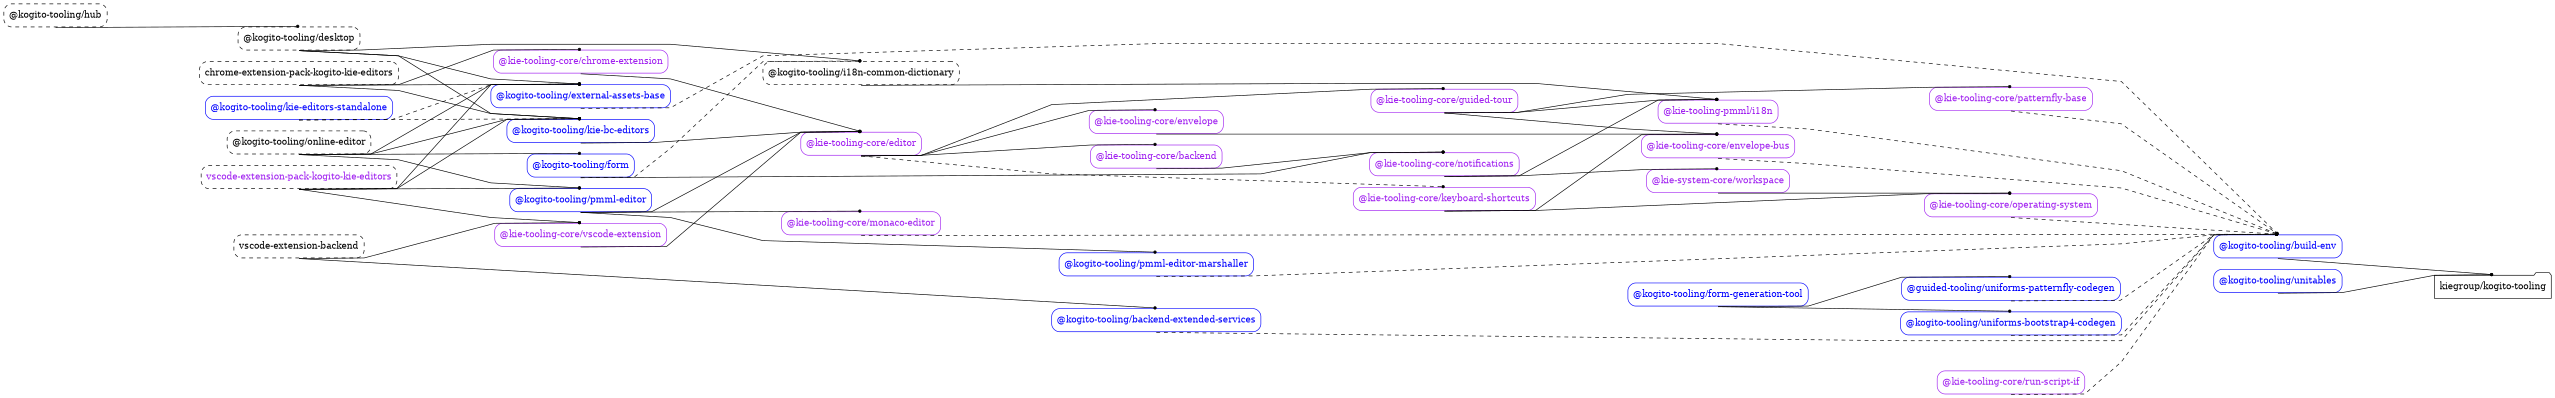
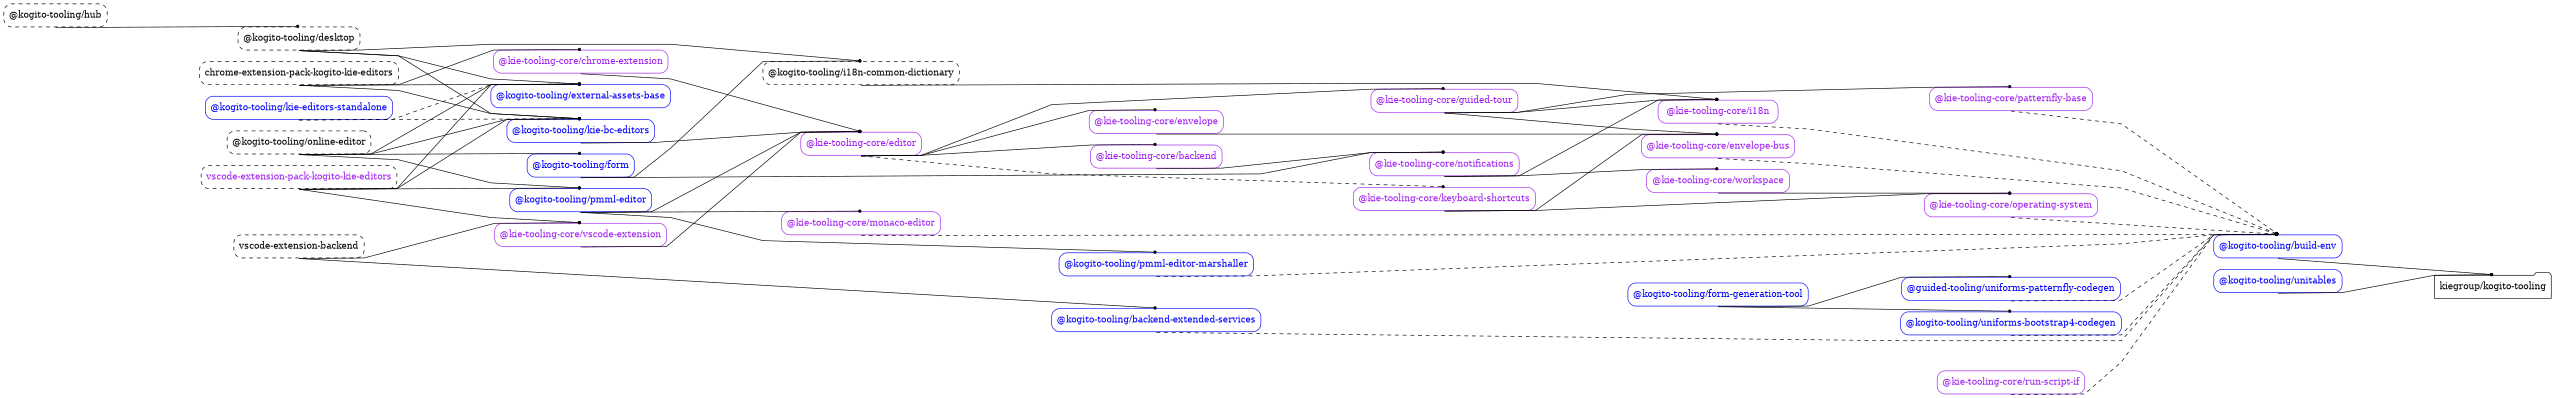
  digraph {
    rankdir=LR
    ranksep=2
    splines=polyline
    node [shape=box color=purple fontcolor=purple style=rounded]
    edge [arrowhead=dot arrowsize=0.5 headport=n style=solid tailport=s]
    "kiegroup/kogito-tooling" [shape=folder color="" fontcolor="" style=""]
    "@kie-tooling-core/backend"
    "@kie-tooling-core/notifications"
-   "@kie-tooling-core/i18n" [label="@kie-tooling-pmml/i18n"]
-   "@kie-tooling-core/workspace" [label="@kie-system-core/workspace"]
+   "@kie-tooling-core/i18n"
+   "@kie-tooling-core/workspace"
    "@kogito-tooling/build-env" [color=blue fontcolor=blue]
    "@kie-tooling-core/operating-system"
    "@kogito-tooling/backend-extended-services" [color=blue fontcolor=blue]
    "@kie-tooling-core/chrome-extension"
    "@kie-tooling-core/editor"
    "@kie-tooling-core/envelope"
    "@kie-tooling-core/guided-tour"
    "@kie-tooling-core/keyboard-shortcuts"
    "@kie-tooling-core/envelope-bus"
    "@kie-tooling-core/patternfly-base"
    "chrome-extension-pack-kogito-kie-editors" [color=black fontcolor=black style="dashed, rounded"]
    "@kogito-tooling/external-assets-base" [color=blue fontcolor=blue]
    "@kogito-tooling/kie-bc-editors" [color=blue fontcolor=blue]
    "@kogito-tooling/pmml-editor-marshaller" [color=blue fontcolor=blue]
    "@kogito-tooling/desktop" [color=black fontcolor=black style="dashed, rounded"]
    "@kogito-tooling/i18n-common-dictionary" [color=black fontcolor=black style="dashed, rounded"]
    "@kogito-tooling/form" [color=blue fontcolor=blue]
    "@kogito-tooling/form-generation-tool" [color=blue fontcolor=blue]
    n24 [color=blue fontcolor=blue label="@guided-tooling/uniforms-patternfly-codegen"]
    "@kogito-tooling/uniforms-bootstrap4-codegen" [color=blue fontcolor=blue]
    "@kogito-tooling/hub" [color=black fontcolor=black style="dashed, rounded"]
    "@kogito-tooling/kie-editors-standalone" [color=blue fontcolor=blue]
    "@kie-tooling-core/monaco-editor"
    "@kogito-tooling/online-editor" [color=black fontcolor=black style="dashed, rounded"]
    "@kogito-tooling/pmml-editor" [color=blue fontcolor=blue]
    "@kie-tooling-core/run-script-if"
    "@kogito-tooling/unitables" [color=blue fontcolor=blue]
    "@kie-tooling-core/vscode-extension"
    "vscode-extension-backend" [color=black fontcolor=black style="dashed, rounded"]
    "vscode-extension-pack-kogito-kie-editors" [color=black style="dashed, rounded"]
    "@kie-tooling-core/backend" -> "@kie-tooling-core/notifications"
    "@kie-tooling-core/notifications" -> "@kie-tooling-core/i18n"
    "@kie-tooling-core/notifications" -> "@kie-tooling-core/workspace"
    "@kie-tooling-core/i18n" -> "@kogito-tooling/build-env" [style=dashed]
    "@kie-tooling-core/workspace" -> "@kie-tooling-core/operating-system"
    "@kogito-tooling/build-env" -> "kiegroup/kogito-tooling" [style=""]
    "@kie-tooling-core/operating-system" -> "@kogito-tooling/build-env" [style=dashed]
    "@kogito-tooling/backend-extended-services" -> "@kogito-tooling/build-env" [style=dashed]
    "@kie-tooling-core/chrome-extension" -> "@kie-tooling-core/editor"
    "@kie-tooling-core/editor" -> "@kie-tooling-core/backend"
    "@kie-tooling-core/editor" -> "@kie-tooling-core/envelope"
    "@kie-tooling-core/editor" -> "@kie-tooling-core/guided-tour"
    "@kie-tooling-core/editor" -> "@kie-tooling-core/keyboard-shortcuts" [style=dashed]
    "@kie-tooling-core/envelope" -> "@kie-tooling-core/envelope-bus"
    "@kie-tooling-core/guided-tour" -> "@kie-tooling-core/i18n"
    "@kie-tooling-core/guided-tour" -> "@kie-tooling-core/envelope-bus"
    "@kie-tooling-core/guided-tour" -> "@kie-tooling-core/patternfly-base"
    "@kie-tooling-core/keyboard-shortcuts" -> "@kie-tooling-core/operating-system"
    "@kie-tooling-core/keyboard-shortcuts" -> "@kie-tooling-core/envelope-bus"
    "@kie-tooling-core/envelope-bus" -> "@kogito-tooling/build-env" [style=dashed]
    "@kie-tooling-core/patternfly-base" -> "@kogito-tooling/build-env" [style=dashed]
    "chrome-extension-pack-kogito-kie-editors" -> "@kie-tooling-core/chrome-extension"
    "chrome-extension-pack-kogito-kie-editors" -> "@kogito-tooling/external-assets-base"
    "chrome-extension-pack-kogito-kie-editors" -> "@kogito-tooling/kie-bc-editors"
-   "@kogito-tooling/external-assets-base" -> "@kogito-tooling/build-env" [style=dashed]
    "@kogito-tooling/kie-bc-editors" -> "@kie-tooling-core/editor"
    "@kogito-tooling/pmml-editor-marshaller" -> "@kogito-tooling/build-env" [style=dashed]
    "@kogito-tooling/desktop" -> "@kogito-tooling/external-assets-base"
    "@kogito-tooling/desktop" -> "@kogito-tooling/kie-bc-editors"
    "@kogito-tooling/desktop" -> "@kogito-tooling/i18n-common-dictionary"
    "@kogito-tooling/i18n-common-dictionary" -> "@kie-tooling-core/i18n"
    "@kogito-tooling/form" -> "@kie-tooling-core/notifications"
-   "@kogito-tooling/form" -> "@kogito-tooling/i18n-common-dictionary" [style=dashed]
+   "@kogito-tooling/form" -> "@kogito-tooling/i18n-common-dictionary"
    "@kogito-tooling/form-generation-tool" -> n24
    "@kogito-tooling/form-generation-tool" -> "@kogito-tooling/uniforms-bootstrap4-codegen"
    n24 -> "@kogito-tooling/build-env" [style=dashed]
    "@kogito-tooling/uniforms-bootstrap4-codegen" -> "@kogito-tooling/build-env" [style=dashed]
    "@kogito-tooling/hub" -> "@kogito-tooling/desktop"
    "@kogito-tooling/kie-editors-standalone" -> "@kogito-tooling/external-assets-base" [style=dashed]
    "@kogito-tooling/kie-editors-standalone" -> "@kogito-tooling/kie-bc-editors" [style=dashed]
    "@kie-tooling-core/monaco-editor" -> "@kogito-tooling/build-env" [style=dashed]
    "@kogito-tooling/online-editor" -> "@kogito-tooling/external-assets-base"
    "@kogito-tooling/online-editor" -> "@kogito-tooling/kie-bc-editors"
    "@kogito-tooling/online-editor" -> "@kogito-tooling/form"
    "@kogito-tooling/online-editor" -> "@kogito-tooling/pmml-editor"
    "@kogito-tooling/pmml-editor" -> "@kie-tooling-core/editor"
    "@kogito-tooling/pmml-editor" -> "@kogito-tooling/pmml-editor-marshaller"
    "@kogito-tooling/pmml-editor" -> "@kie-tooling-core/monaco-editor"
    "@kie-tooling-core/run-script-if" -> "@kogito-tooling/build-env" [style=dashed]
    "@kogito-tooling/unitables" -> "kiegroup/kogito-tooling" [style=""]
    "@kie-tooling-core/vscode-extension" -> "@kie-tooling-core/editor"
    "vscode-extension-backend" -> "@kogito-tooling/backend-extended-services"
    "vscode-extension-backend" -> "@kie-tooling-core/vscode-extension"
    "vscode-extension-pack-kogito-kie-editors" -> "@kogito-tooling/external-assets-base"
    "vscode-extension-pack-kogito-kie-editors" -> "@kogito-tooling/kie-bc-editors"
    "vscode-extension-pack-kogito-kie-editors" -> "@kogito-tooling/pmml-editor"
    "vscode-extension-pack-kogito-kie-editors" -> "@kie-tooling-core/vscode-extension"
  }
